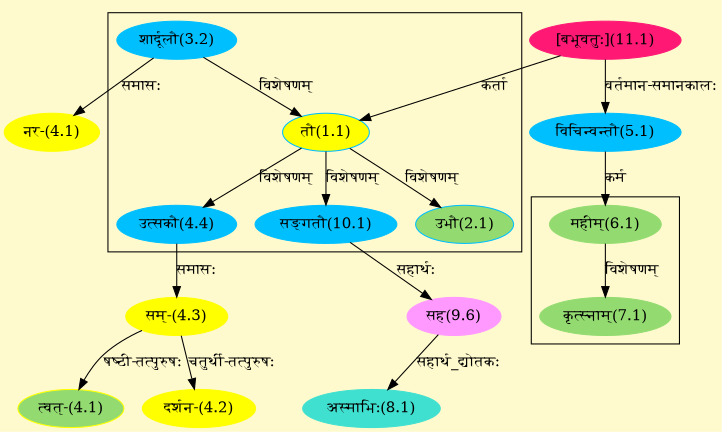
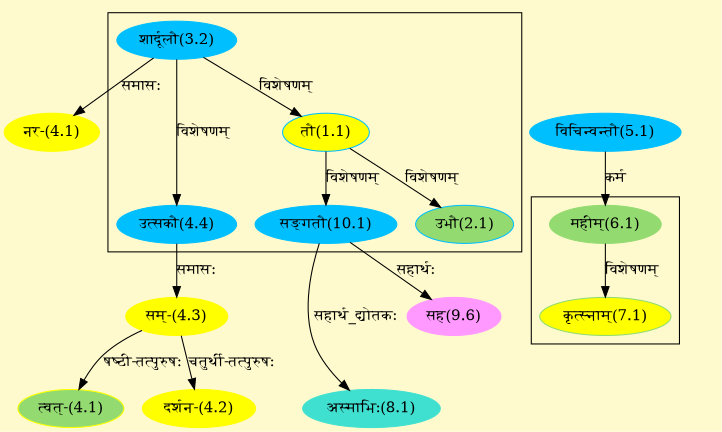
  digraph {
    bgcolor=lemonchiffon1
    compound=true
    rankdir=BT
    node [color="#00BFFF" style=filled]
    edge [dir=back]
    n1 [fillcolor="#93DB70" label="उभौ(2.1)"]
    n2 [fillcolor="#FFFF00" label="तौ(1.1)"]
    n3 [label="शार्दूलौ(3.2)"]
    n4 [label="उत्सकौ(4.4)"]
    n5 [label="सङ्गतौ(10.1)"]
-   n6 [color="#93DB70" label="कृत्स्नाम्(7.1)"]
+   n6 [color="#93DB70" label="कृत्स्नाम्(7.1)" fillcolor="#FFFF00"]
    n7 [color="#93DB70" label="महीम्(6.1)"]
-   n8 [color="#FF1975" label="[बभूवतुः](11.1)"]
    n9 [label="विचिन्वन्तौ(5.1)"]
    n10 [color="#FFFF00" label="नर-(4.1)"]
    n11 [color="#FFFF00" fillcolor="#93DB70" label="त्वत्-(4.1)"]
    n12 [color="#FFFF00" label="सम्-(4.3)"]
    n13 [color="#FFFF00" label="दर्शन-(4.2)"]
    n14 [color="#40E0D0" label="अस्माभिः(8.1)"]
    n15 [color="#FF99FF" label="सह(9.6)"]
    subgraph cluster_1 {
      n1
      n2
      n3
      n4
      n5
    }
    subgraph cluster_2 {
      n6
      n7
    }
    n1 -> n2 [label="विशेषणम्"]
    n2 -> n3 [label="विशेषणम्"]
-   n2 -> n8 [label="कर्ता"]
-   n4 -> n2 [label="विशेषणम्"]
+   n4 -> n3 [label="विशेषणम्"]
    n5 -> n2 [label="विशेषणम्"]
    n6 -> n7 [label="विशेषणम्"]
    n7 -> n9 [label="कर्म"]
-   n9 -> n8 [label="वर्तमान-समानकालः"]
    n10 -> n3 [label="समासः"]
    n11 -> n12 [label="षष्ठी-तत्पुरुषः"]
    n12 -> n4 [label="समासः"]
    n13 -> n12 [label="चतुर्थी-तत्पुरुषः"]
-   n14 -> n15 [label="सहार्थ_द्योतकः"]
+   n14 -> n5 [label="सहार्थ_द्योतकः"]
    n15 -> n5 [label="सहार्थः"]
  }
